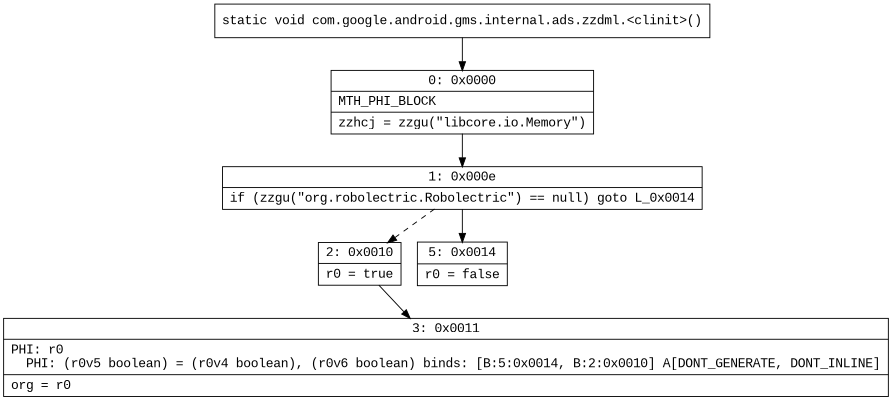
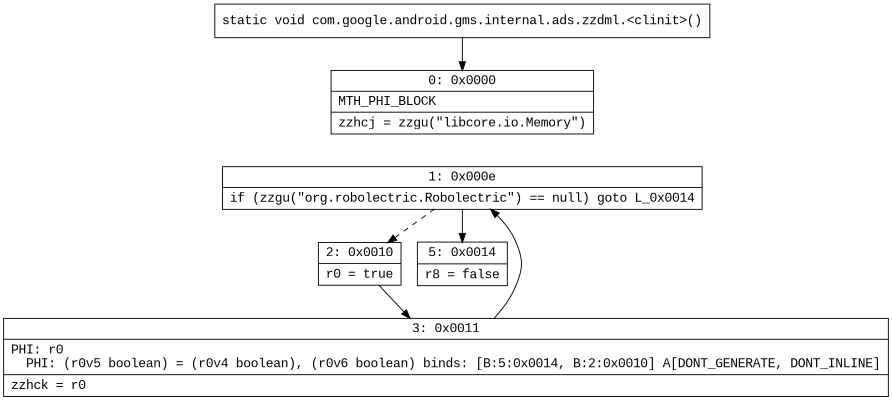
  digraph {
    fontname="Liberation Mono"
    node [fontname="Liberation Mono" shape=record]
    edge [fontname="Liberation Mono"]
    n1 [label="{0\:\ 0x0000|MTH_PHI_BLOCK\l|zzhcj = zzgu(\"libcore.io.Memory\")\l}"]
    n2 [label="{1\:\ 0x000e|if (zzgu(\"org.robolectric.Robolectric\") == null) goto L_0x0014\l}"]
    n3 [label="{2\:\ 0x0010|r0 = true\l}"]
-   n4 [label="{5\:\ 0x0014|r0 = false\l}"]
-   n5 [label="{3\:\ 0x0011|PHI: r0 \l  PHI: (r0v5 boolean) = (r0v4 boolean), (r0v6 boolean) binds: [B:5:0x0014, B:2:0x0010] A[DONT_GENERATE, DONT_INLINE]\l|org = r0\l}"]
+   n4 [label="{5\:\ 0x0014|r8 = false\l}"]
+   n5 [label="{3\:\ 0x0011|PHI: r0 \l  PHI: (r0v5 boolean) = (r0v4 boolean), (r0v6 boolean) binds: [B:5:0x0014, B:2:0x0010] A[DONT_GENERATE, DONT_INLINE]\l|zzhck = r0\l}"]
    n6 [label="{static void com.google.android.gms.internal.ads.zzdml.\<clinit\>() }"]
-   n1 -> n2
+   n5 -> n2
    n2 -> n3 [style=dashed]
    n2 -> n4
    n3 -> n5
    n6 -> n1
  }
